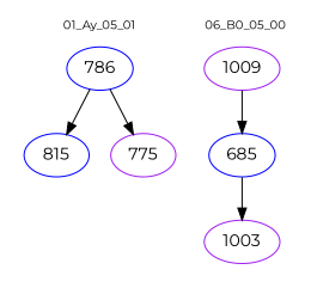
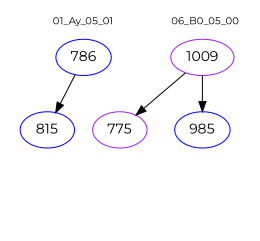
  digraph {
    fontname=Montserrat
    node [color=blue fontname=Montserrat]
    edge [color=black fontname=Montserrat]
    n1 [label=786]
    n2 [color=purple label=775]
    n3 [label=815]
-   n4 [label=685]
-   n5 [color=purple label=1003]
+   n4 [label=985]
    n6 [color=purple label=1009]
    subgraph cluster_1 {
      color=white
      fontsize=10
      label="01_Ay_05_01"
      n1
      n2
      n3
    }
    subgraph cluster_2 {
      color=white
      fontsize=10
      label="06_B0_05_00"
      n4
-     n5
      n6
    }
-   n1 -> n2
+   n6 -> n2
    n1 -> n3
-   n4 -> n5
    n6 -> n4
  }
